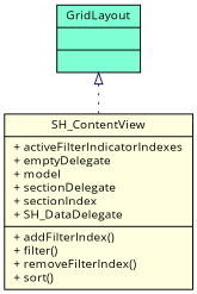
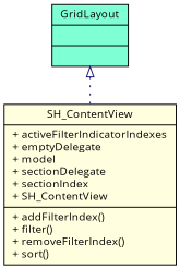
  digraph {
    fontname="Open Sans"
    node [color=black fontname="Open Sans" fontsize=11 shape=record style=filled]
-   n1 [fillcolor=lightyellow fontcolor=black height=0.2 label="{SH_ContentView\n|+ activeFilterIndicatorIndexes\l+ emptyDelegate\l+ model\l+ sectionDelegate\l+ sectionIndex\l+ SH_DataDelegate\l|+ addFilterIndex()\l+ filter()\l+ removeFilterIndex()\l+ sort()\l}" width=0.4]
+   n1 [fillcolor=lightyellow fontcolor=black height=0.2 label="{SH_ContentView\n|+ activeFilterIndicatorIndexes\l+ emptyDelegate\l+ model\l+ sectionDelegate\l+ sectionIndex\l+ SH_ContentView\l|+ addFilterIndex()\l+ filter()\l+ removeFilterIndex()\l+ sort()\l}" width=0.4]
    n2 [height=0.2 label="{GridLayout\n||}" width=0.4 fillcolor=aquamarine]
    n2 -> n1 [arrowtail=onormal color=midnightblue dir=back fontname="Open Sans" fontsize=11 labelfontname=Verdana labelfontsize=11 style=dotted]
  }
